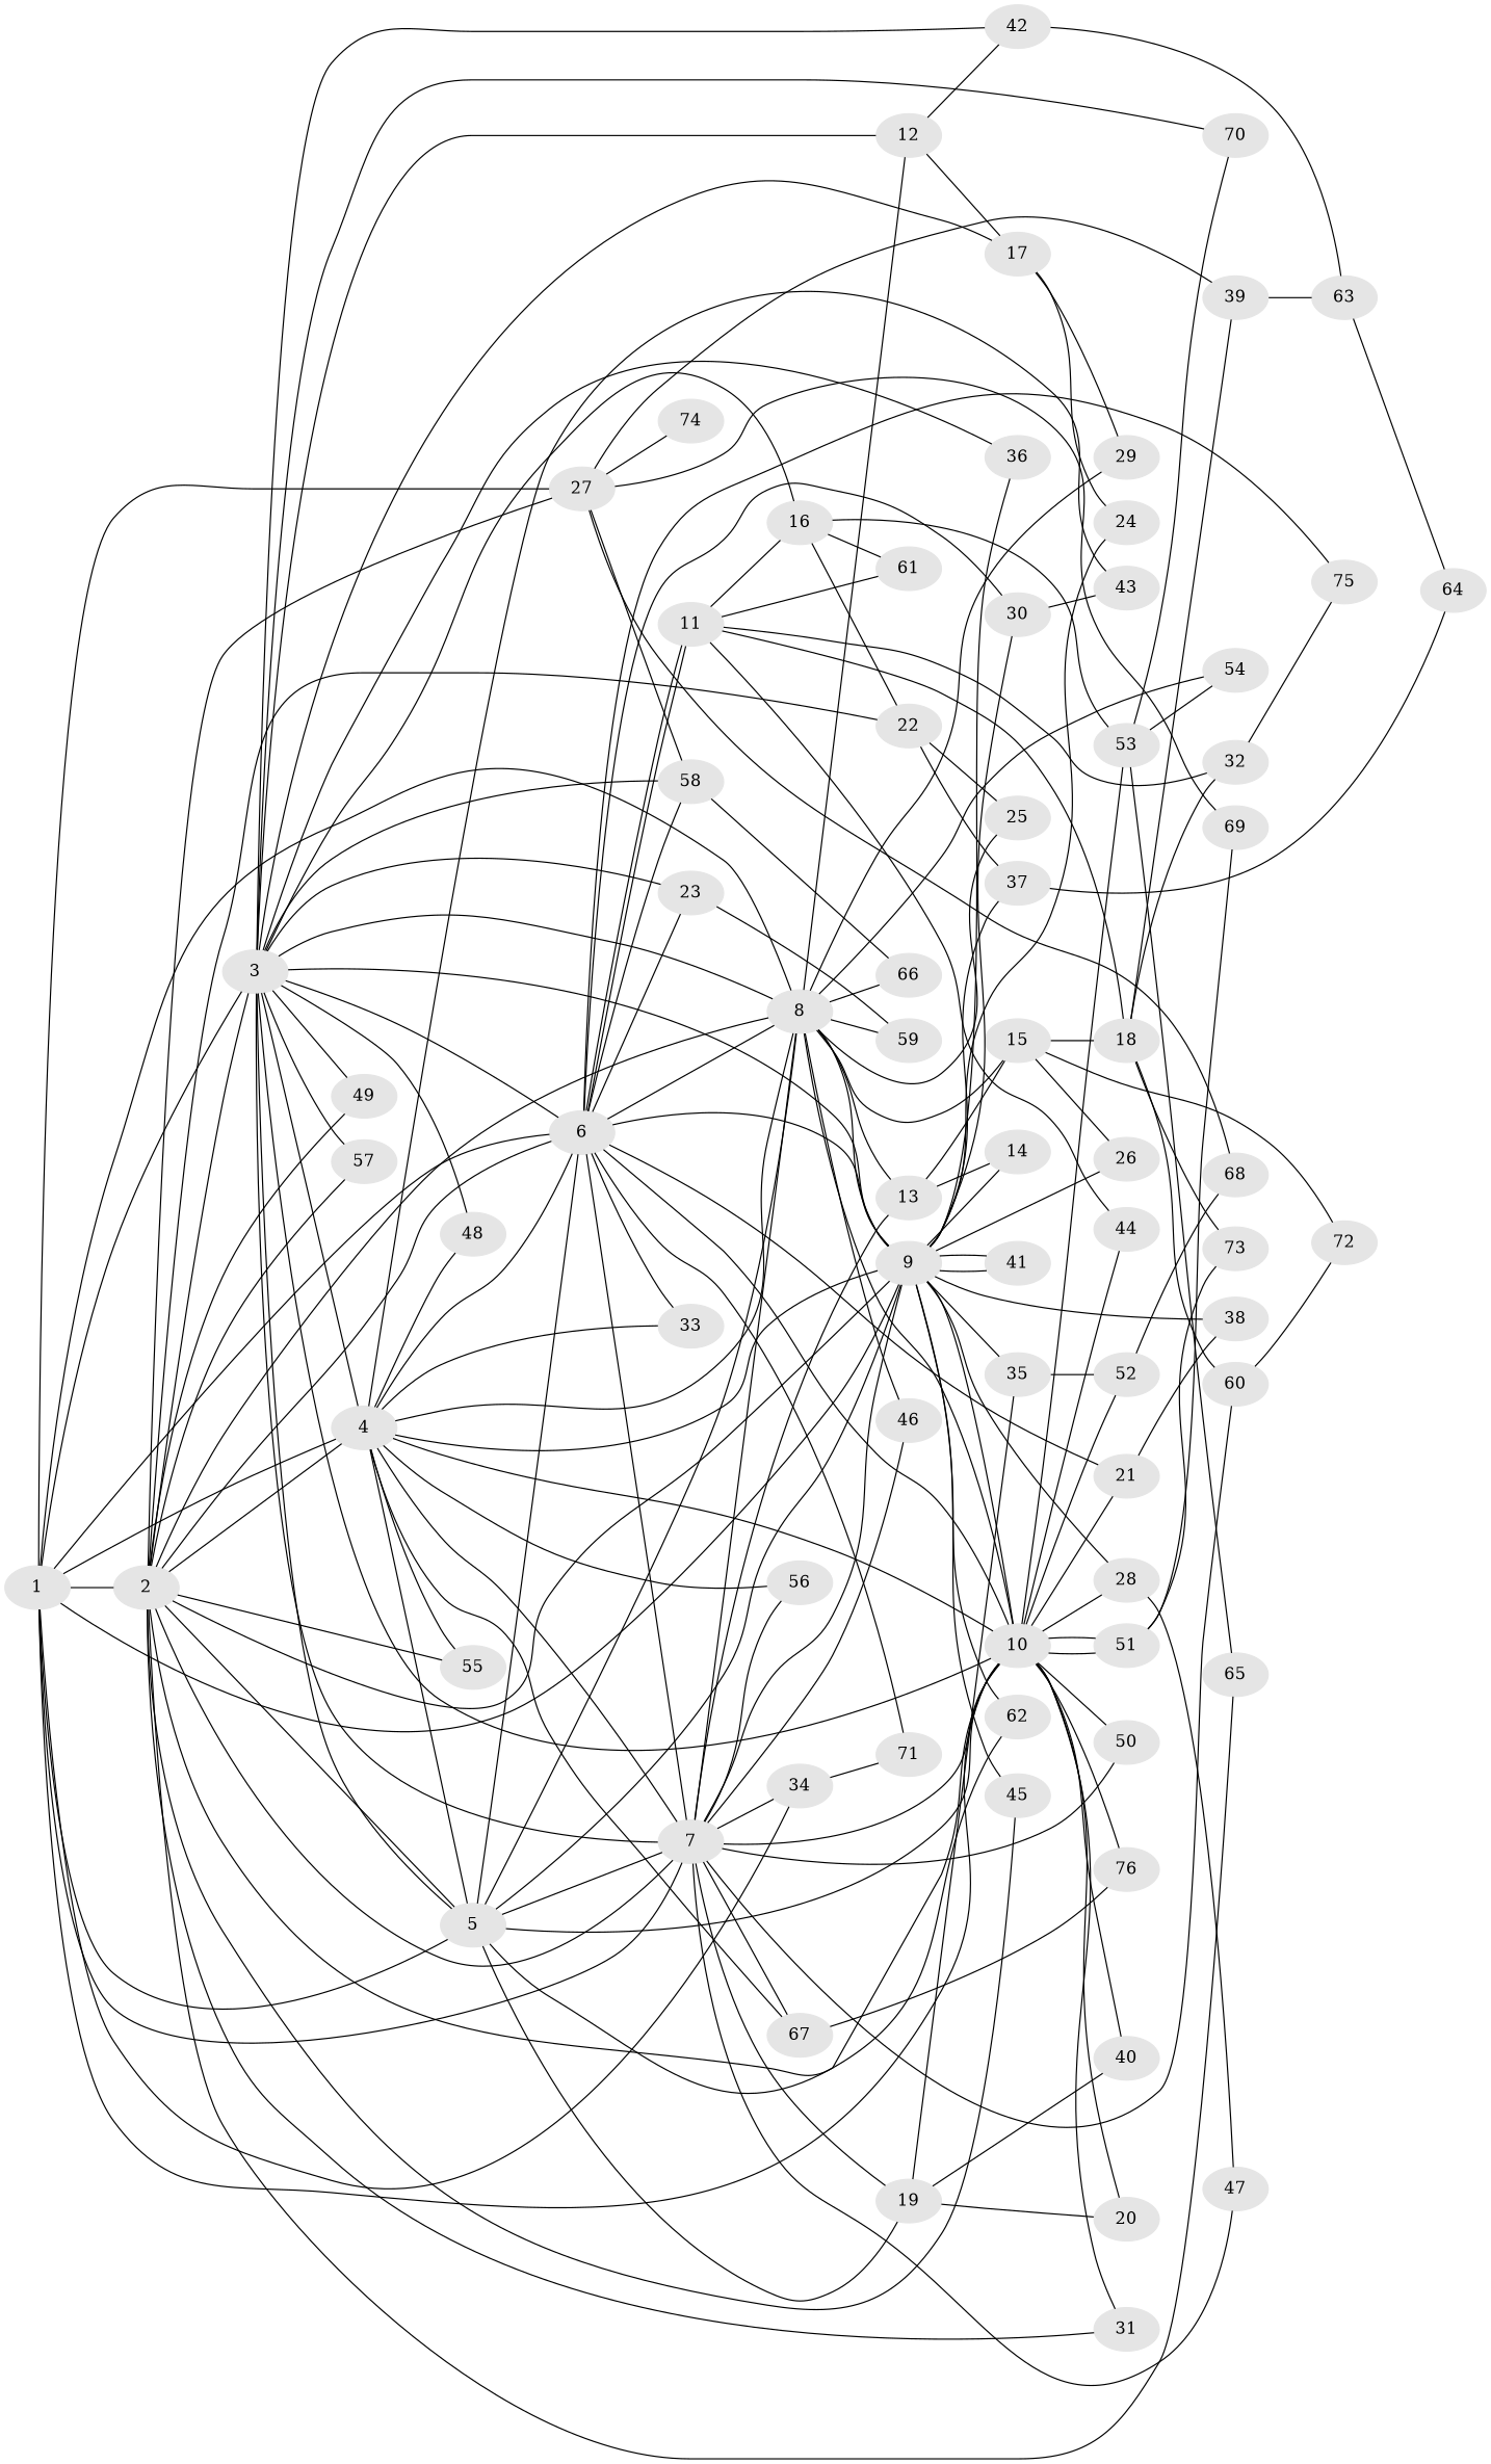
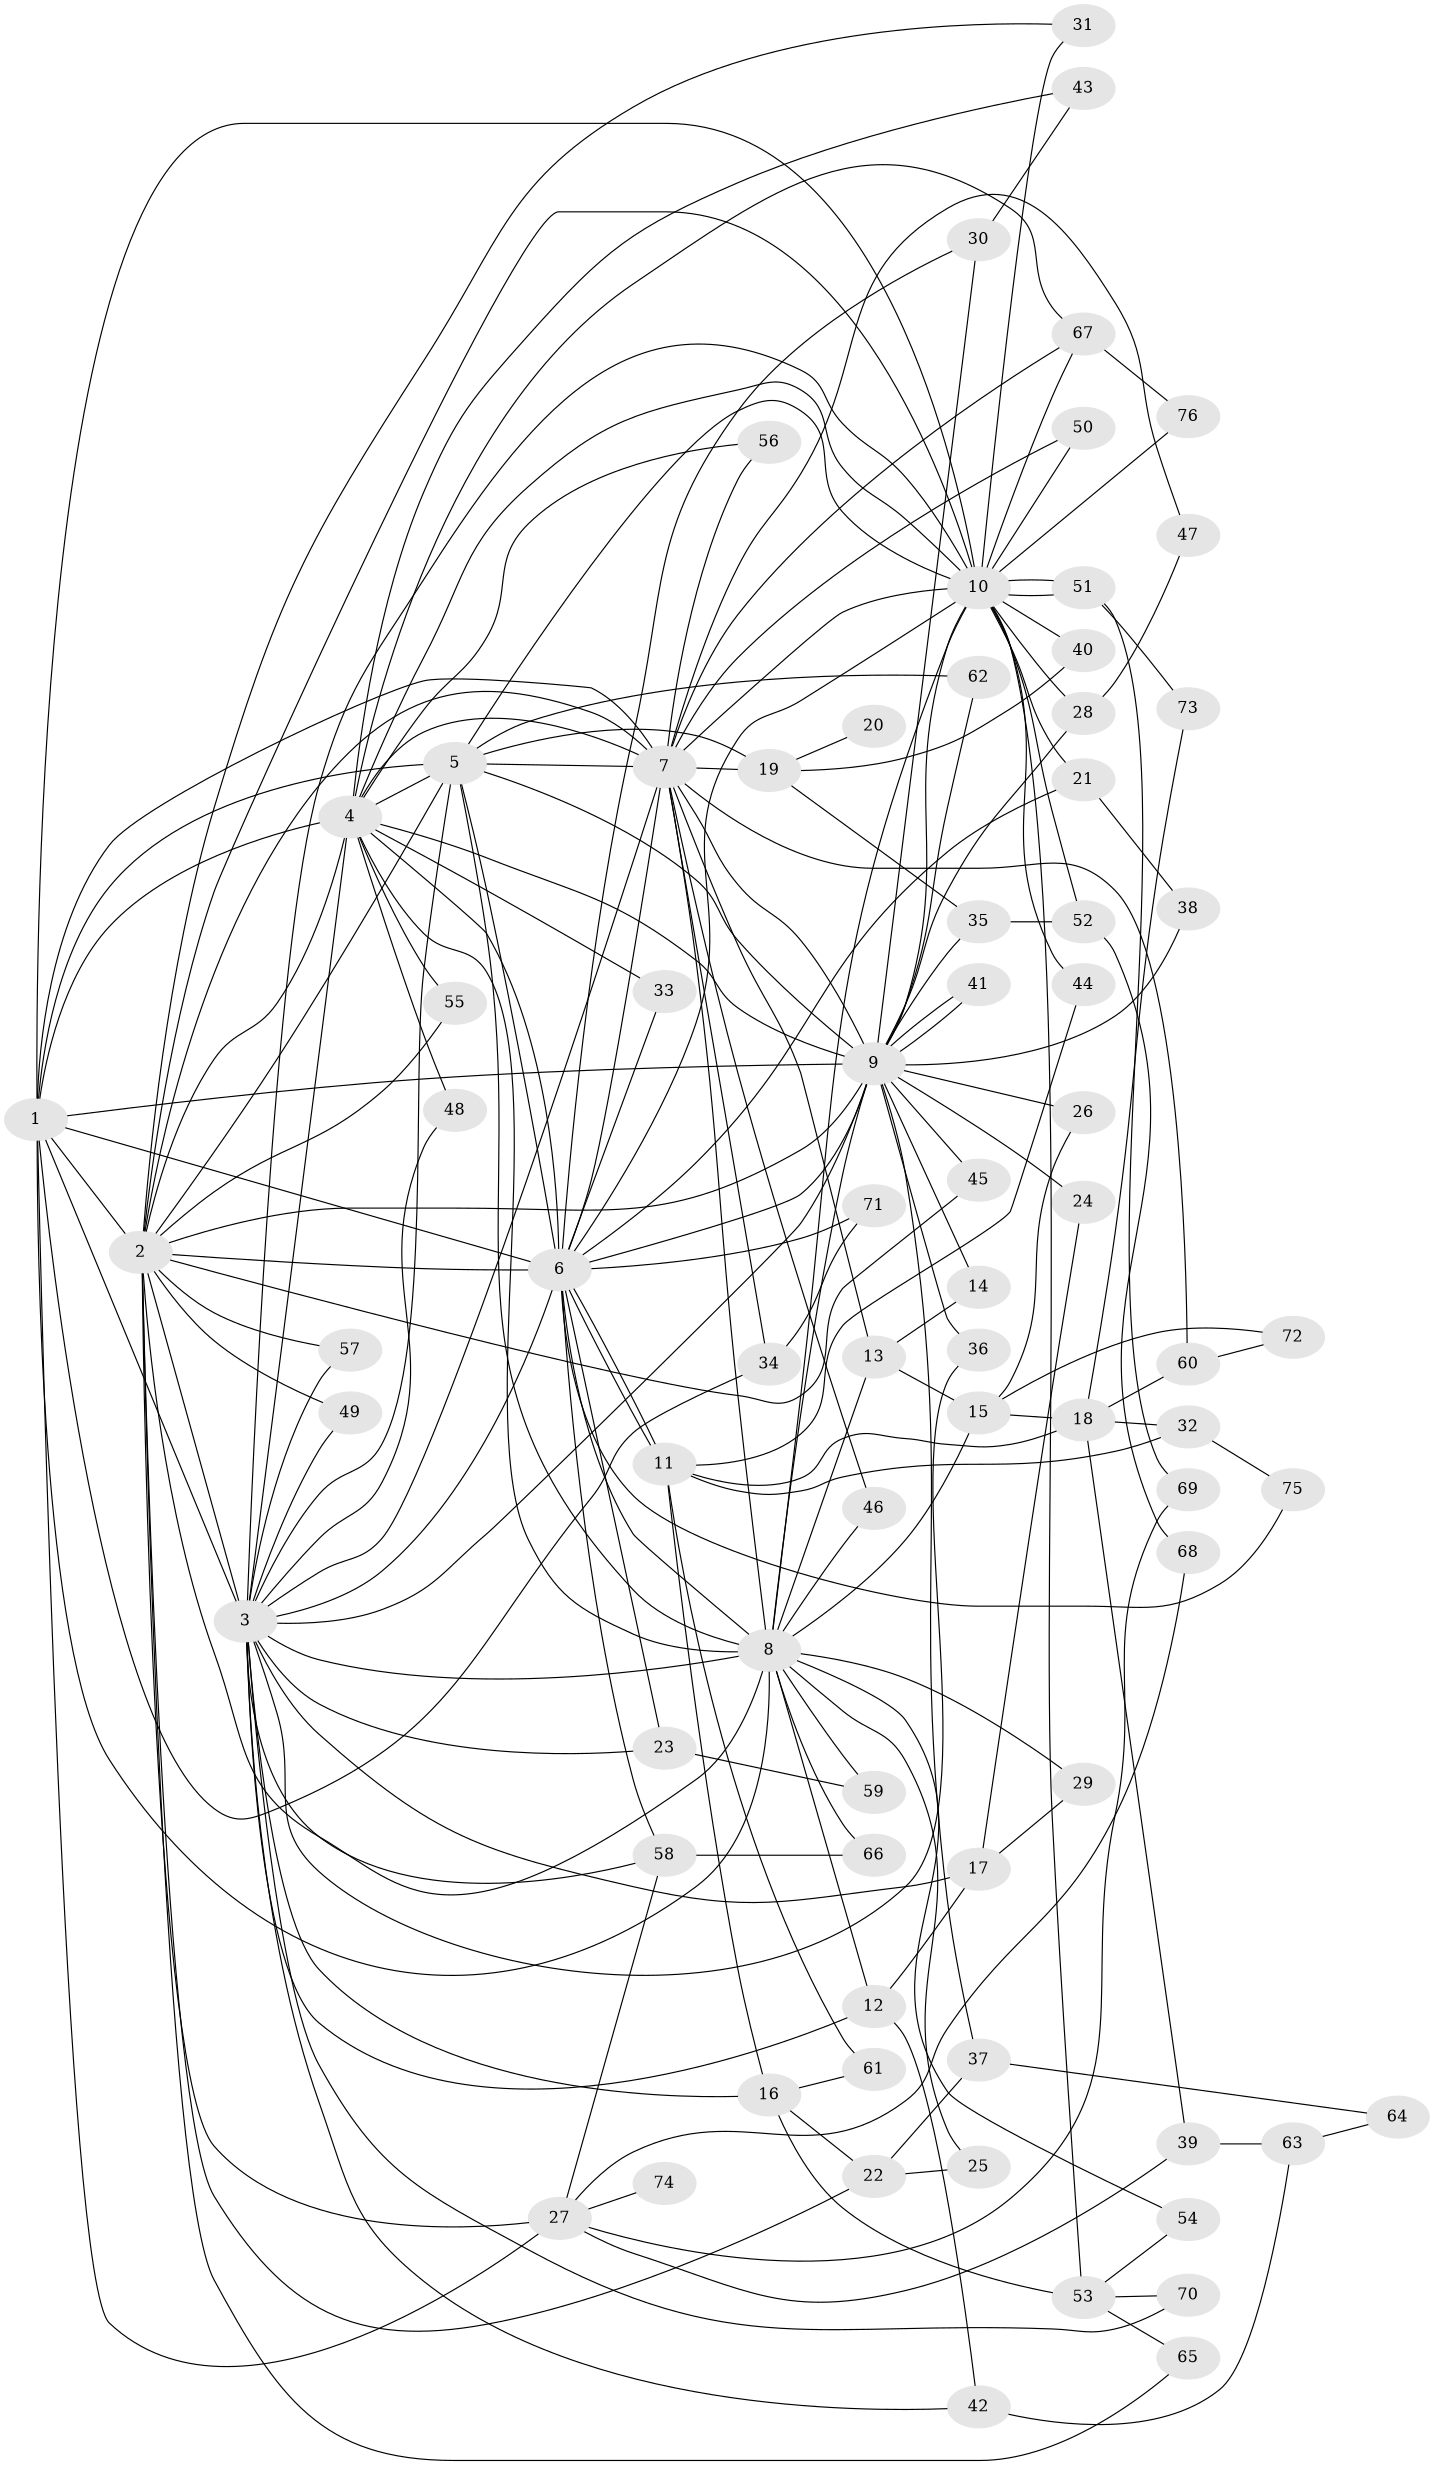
  graph {
    rankdir=LR
    node [color=gray90 style=filled]
    1
    2
    3
    4
    5
    6
    7
    8
    9
    10
    27
    34
    22
    31
    45
    49
    55
    57
    65
    12
    16
    17
    23
    36
    42
    48
    58
    70
    33
    43
    56
    67
    19
    62
    11
    21
    30
    71
    75
    13
    46
    47
    50
    60
    15
    25
    29
    54
    59
    66
    14
    24
    26
    28
    35
    37
    38
    41
    20
    40
    44
    51
    52
    53
    76
    74
    39
    68
    69
    61
    63
    18
    32
    72
    64
    73
    1 -- 2
    1 -- 3
    1 -- 4
    1 -- 5
    1 -- 6
    1 -- 7
    1 -- 8
    1 -- 9
    1 -- 10
    1 -- 27
    1 -- 34
    2 -- 3
    2 -- 4
    2 -- 5
    2 -- 6
    2 -- 7
    2 -- 8
    2 -- 9
    2 -- 10
    2 -- 27
    2 -- 22
    2 -- 31
    2 -- 45
    2 -- 49
    2 -- 55
    2 -- 57
    2 -- 65
    3 -- 4
    3 -- 5
    3 -- 6
    3 -- 7
    3 -- 8
    3 -- 9
    3 -- 10
    3 -- 49
    3 -- 57
    3 -- 12
    3 -- 16
    3 -- 17
    3 -- 23
    3 -- 36
    3 -- 42
    3 -- 48
    3 -- 58
    3 -- 70
    4 -- 5
    4 -- 6
    4 -- 7
    4 -- 8
    4 -- 9
    4 -- 10
    4 -- 55
    4 -- 48
    4 -- 33
    4 -- 43
    4 -- 56
    4 -- 67
    5 -- 6
    5 -- 7
    5 -- 8
    5 -- 9
    5 -- 10
    5 -- 19
    5 -- 62
    6 -- 7
    6 -- 8
    6 -- 9
    6 -- 10
    6 -- 23
    6 -- 58
    6 -- 33
    6 -- 11
    6 -- 11
    6 -- 21
    6 -- 30
    6 -- 71
    6 -- 75
    7 -- 8
    7 -- 9
    7 -- 10
    7 -- 34
    7 -- 56
    7 -- 67
    7 -- 19
    7 -- 13
    7 -- 46
    7 -- 47
    7 -- 50
    7 -- 60
    8 -- 9
    8 -- 10
    8 -- 12
    8 -- 13
    8 -- 46
    8 -- 15
    8 -- 25
    8 -- 29
    8 -- 54
    8 -- 59
    8 -- 66
    9 -- 10
    9 -- 45
    9 -- 36
    9 -- 62
    9 -- 30
    9 -- 14
    9 -- 24
    9 -- 26
    9 -- 28
    9 -- 35
    9 -- 37
    9 -- 38
    9 -- 41
    9 -- 41
    10 -- 31
    10 -- 21
    10 -- 50
    10 -- 28
-   10 -- 20
+   10 -- 67
    10 -- 40
    10 -- 44
    10 -- 51
    10 -- 51
    10 -- 52
    10 -- 53
    10 -- 76
    27 -- 58
    27 -- 74
    27 -- 39
    27 -- 68
    27 -- 69
    34 -- 71
    22 -- 25
    22 -- 37
    12 -- 17
    12 -- 42
    16 -- 22
    16 -- 53
    16 -- 61
    17 -- 29
    17 -- 24
    23 -- 59
    42 -- 63
    58 -- 66
    67 -- 76
    19 -- 35
    19 -- 20
    19 -- 40
    11 -- 16
    11 -- 44
    11 -- 61
    11 -- 18
    11 -- 32
    21 -- 38
    30 -- 43
    13 -- 15
    13 -- 14
    60 -- 72
    15 -- 26
    15 -- 18
    15 -- 72
    28 -- 47
    35 -- 52
    37 -- 64
    51 -- 69
    51 -- 73
    52 -- 68
    53 -- 65
    53 -- 70
    53 -- 54
    39 -- 63
    63 -- 64
    18 -- 60
    18 -- 39
    18 -- 32
    18 -- 73
    32 -- 75
  }
